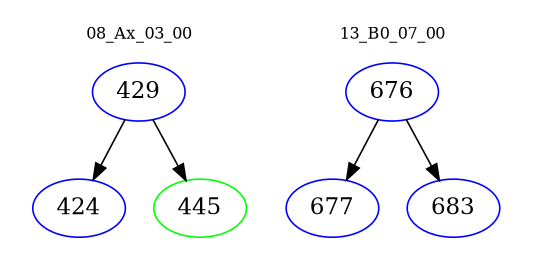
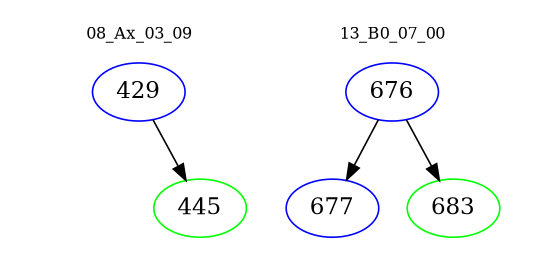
  digraph {
    node [color=blue]
    edge [color=black]
    n1 [label=429]
-   n2 [label=424]
    n3 [color=green label=445]
    n4 [label=676]
    n5 [label=677]
-   n6 [label=683]
+   n6 [color=green label=683]
    subgraph cluster_1 {
      color=white
      fontsize=10
-     label="08_Ax_03_00"
+     label="08_Ax_03_09"
      n1
-     n2
      n3
    }
    subgraph cluster_2 {
      color=white
      fontsize=10
      label="13_B0_07_00"
      n4
      n5
      n6
    }
-   n1 -> n2
    n1 -> n3
    n4 -> n5
    n4 -> n6
  }
